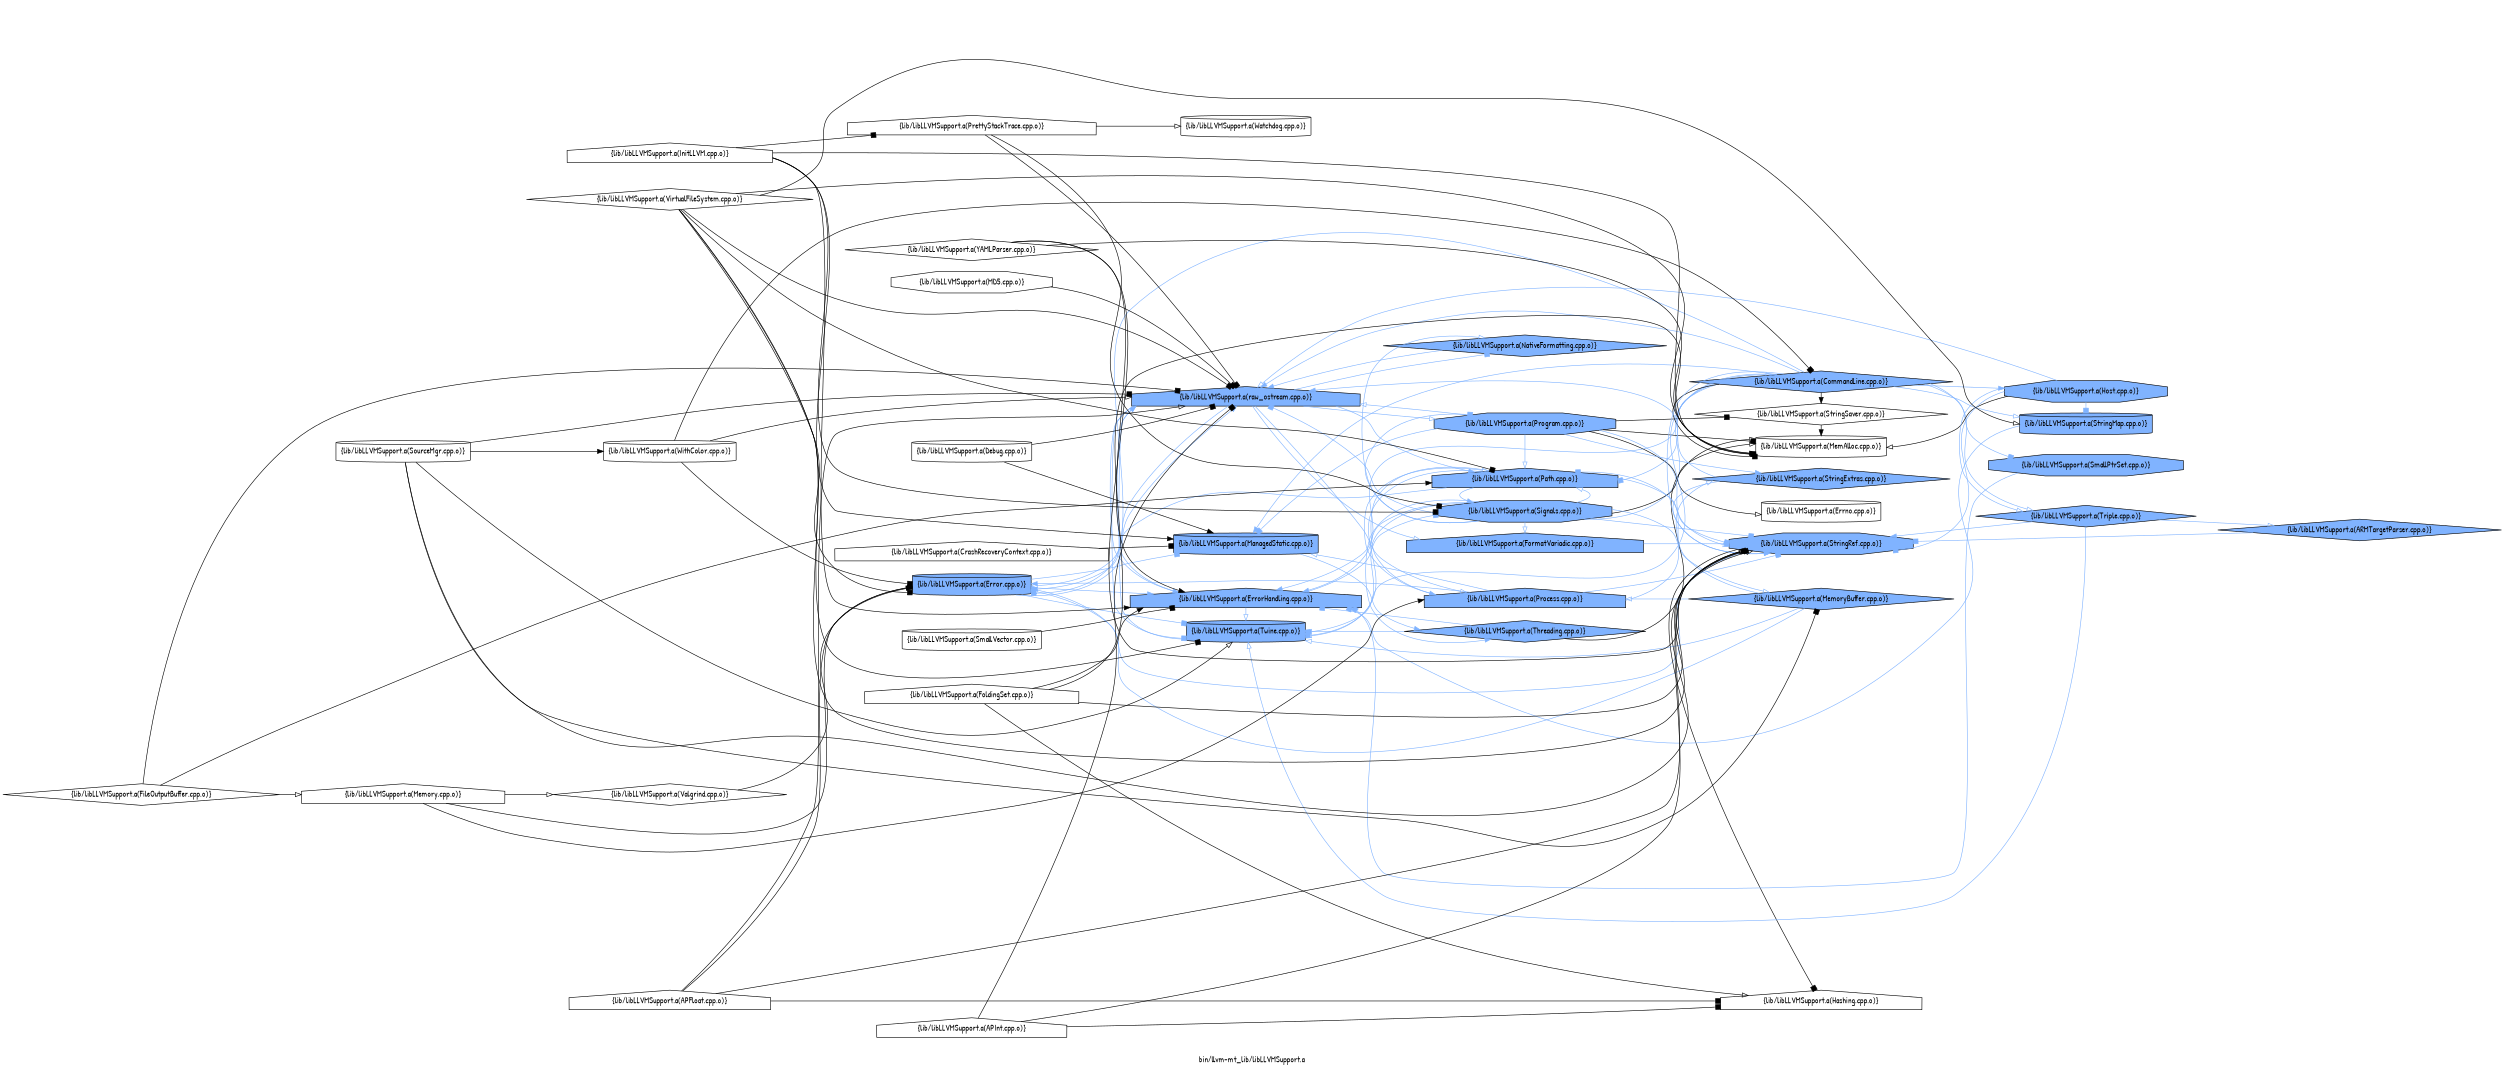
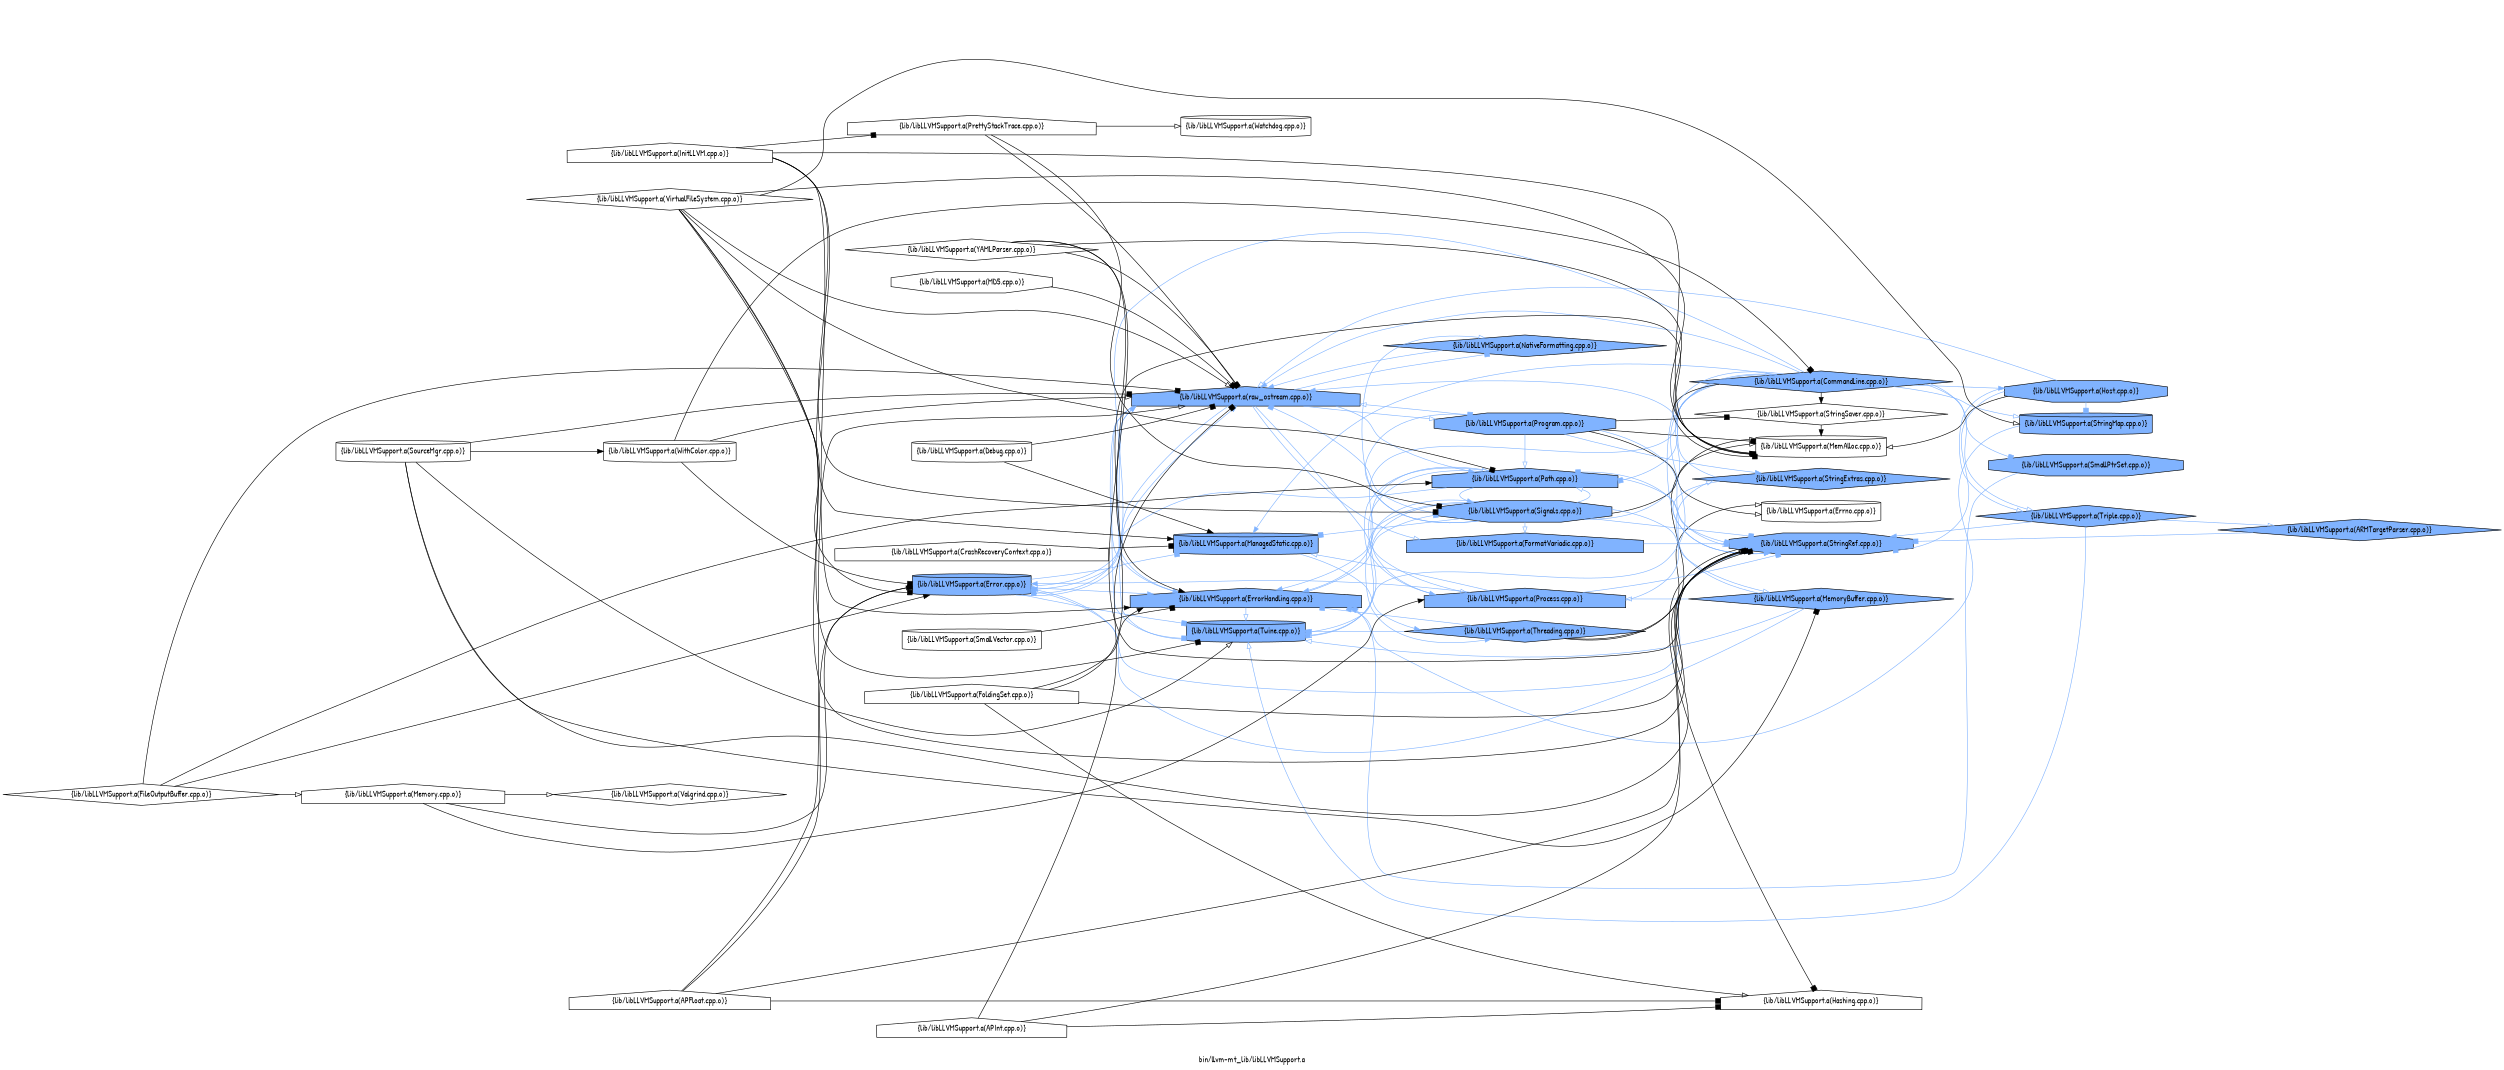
  digraph {
    fontname="Patrick Hand"
    label="bin/llvm-mt_lib/libLLVMSupport.a"
    rankdir=LR
    node [fontname="Patrick Hand" group=1 shape=house]
    edge [arrowhead=box color="0.600000 0.5 1" fontname="Patrick Hand"]
    n1 [fillcolor="0.600000 0.5 1" label="{lib/libLLVMSupport.a(Error.cpp.o)}" shape=cylinder style=filled]
    n2 [fillcolor="0.600000 0.5 1" label="{lib/libLLVMSupport.a(ErrorHandling.cpp.o)}" style=filled]
    n3 [fillcolor="0.600000 0.5 1" label="{lib/libLLVMSupport.a(ManagedStatic.cpp.o)}" shape=cylinder style=filled]
    n4 [fillcolor="0.600000 0.5 1" label="{lib/libLLVMSupport.a(Twine.cpp.o)}" shape=cylinder style=filled]
    n5 [fillcolor="0.600000 0.5 1" label="{lib/libLLVMSupport.a(raw_ostream.cpp.o)}" style=filled]
    n6 [fillcolor="0.600000 0.5 1" label="{lib/libLLVMSupport.a(Signals.cpp.o)}" shape=octagon style=filled]
    n7 [fillcolor="0.600000 0.5 1" label="{lib/libLLVMSupport.a(Threading.cpp.o)}" shape=diamond style=filled]
    n8 [fillcolor="0.600000 0.5 1" label="{lib/libLLVMSupport.a(NativeFormatting.cpp.o)}" shape=diamond style=filled]
    n9 [fillcolor="0.600000 0.5 1" label="{lib/libLLVMSupport.a(FormatVariadic.cpp.o)}" style=filled]
    n10 [fillcolor="0.600000 0.5 1" label="{lib/libLLVMSupport.a(Path.cpp.o)}" style=filled]
    n11 [fillcolor="0.600000 0.5 1" label="{lib/libLLVMSupport.a(Process.cpp.o)}" style=filled]
    n12 [fillcolor="0.600000 0.5 1" label="{lib/libLLVMSupport.a(Program.cpp.o)}" shape=octagon style=filled]
    n13 [fillcolor="0.600000 0.5 1" label="{lib/libLLVMSupport.a(CommandLine.cpp.o)}" shape=diamond style=filled]
    n14 [group=0 label="{lib/libLLVMSupport.a(MemAlloc.cpp.o)}" shape=cylinder]
    n15 [fillcolor="0.600000 0.5 1" label="{lib/libLLVMSupport.a(MemoryBuffer.cpp.o)}" shape=diamond style=filled]
    n16 [fillcolor="0.600000 0.5 1" label="{lib/libLLVMSupport.a(StringRef.cpp.o)}" shape=octagon style=filled]
    n17 [group=0 label="{lib/libLLVMSupport.a(Errno.cpp.o)}" shape=cylinder]
    n18 [group=0 label="{lib/libLLVMSupport.a(Hashing.cpp.o)}"]
    n19 [fillcolor="0.600000 0.5 1" label="{lib/libLLVMSupport.a(StringExtras.cpp.o)}" shape=diamond style=filled]
    n20 [group=0 label="{lib/libLLVMSupport.a(StringSaver.cpp.o)}" shape=diamond]
    n21 [fillcolor="0.600000 0.5 1" label="{lib/libLLVMSupport.a(SmallPtrSet.cpp.o)}" shape=octagon style=filled]
    n22 [fillcolor="0.600000 0.5 1" label="{lib/libLLVMSupport.a(StringMap.cpp.o)}" shape=cylinder style=filled]
    n23 [fillcolor="0.600000 0.5 1" label="{lib/libLLVMSupport.a(Triple.cpp.o)}" shape=diamond style=filled]
    n24 [fillcolor="0.600000 0.5 1" label="{lib/libLLVMSupport.a(Host.cpp.o)}" shape=octagon style=filled]
    n25 [fillcolor="0.600000 0.5 1" label="{lib/libLLVMSupport.a(ARMTargetParser.cpp.o)}" shape=diamond style=filled]
    n26 [group=0 label="{lib/libLLVMSupport.a(FileOutputBuffer.cpp.o)}" shape=diamond]
    n27 [group=0 label="{lib/libLLVMSupport.a(Memory.cpp.o)}"]
    n28 [group=0 label="{lib/libLLVMSupport.a(Valgrind.cpp.o)}" shape=diamond]
    n29 [group=0 label="{lib/libLLVMSupport.a(InitLLVM.cpp.o)}"]
    n30 [group=0 label="{lib/libLLVMSupport.a(PrettyStackTrace.cpp.o)}"]
    n31 [group=0 label="{lib/libLLVMSupport.a(Watchdog.cpp.o)}" shape=cylinder]
    n32 [group=0 label="{lib/libLLVMSupport.a(WithColor.cpp.o)}" shape=cylinder]
    n33 [group=0 label="{lib/libLLVMSupport.a(Debug.cpp.o)}" shape=cylinder]
    n34 [group=0 label="{lib/libLLVMSupport.a(SmallVector.cpp.o)}" shape=cylinder]
    n35 [group=0 label="{lib/libLLVMSupport.a(APFloat.cpp.o)}"]
    n36 [group=0 label="{lib/libLLVMSupport.a(APInt.cpp.o)}"]
    n37 [group=0 label="{lib/libLLVMSupport.a(FoldingSet.cpp.o)}"]
    n38 [group=0 label="{lib/libLLVMSupport.a(VirtualFileSystem.cpp.o)}" shape=diamond]
    n39 [group=0 label="{lib/libLLVMSupport.a(SourceMgr.cpp.o)}" shape=cylinder]
    n40 [group=0 label="{lib/libLLVMSupport.a(YAMLParser.cpp.o)}" shape=diamond]
    n41 [group=0 label="{lib/libLLVMSupport.a(MD5.cpp.o)}" shape=octagon]
    n42 [group=0 label="{lib/libLLVMSupport.a(CrashRecoveryContext.cpp.o)}"]
    subgraph sub_1 {
      rank=same
      n1
    }
    subgraph sub_2 {
      rank=same
      n2
      n3
      n4
      n5
    }
    subgraph sub_3 {
      rank=same
      n6
      n7
      n8
      n9
      n10
      n11
      n12
    }
    subgraph sub_4 {
      rank=same
      n13
      n14
      n15
      n16
      n17
      n18
      n19
      n20
    }
    subgraph sub_5 {
      rank=same
      n21
      n22
      n23
      n24
    }
    subgraph sub_6 {
      rank=same
      n1
    }
    subgraph sub_7 {
      rank=same
      n2
      n3
      n4
      n5
    }
    subgraph sub_8 {
      rank=same
      n6
      n7
      n8
      n9
      n10
      n11
      n12
    }
    subgraph sub_9 {
      rank=same
      n13
      n14
      n15
      n16
      n17
      n18
      n19
      n20
    }
    subgraph sub_10 {
      rank=same
      n21
      n22
      n23
      n24
    }
    n1 -> n2 [arrowhead=normal]
    n1 -> n3
    n1 -> n4
    n1 -> n5 [arrowhead=normal]
    n2 -> n4 [arrowhead=onormal]
    n2 -> n5 [arrowhead=normal]
    n2 -> n6
    n3 -> n7 [arrowhead=normal]
    n4 -> n5 [arrowhead=onormal]
    n5 -> n1 [arrowhead=onormal]
    n5 -> n2 [arrowhead=normal]
    n5 -> n4
    n5 -> n8
    n5 -> n9 [arrowhead=onormal]
    n5 -> n10 [arrowhead=normal]
    n5 -> n11 [arrowhead=onormal]
    n5 -> n12 [arrowhead=onormal]
    n6 -> n2 [arrowhead=normal]
-   n12 -> n3
+   n6 -> n3
    n6 -> n4
    n6 -> n5
    n6 -> n7 [arrowhead=normal]
    n6 -> n8 [arrowhead=onormal]
    n6 -> n9 [arrowhead=onormal]
    n6 -> n10 [arrowhead=onormal]
    n6 -> n12
    n6 -> n13 [arrowhead=onormal]
    n6 -> n14 [arrowhead=onormal color=""]
    n6 -> n15 [arrowhead=onormal]
    n6 -> n16
    n7 -> n2
    n7 -> n4 [arrowhead=normal]
    n7 -> n14 [arrowhead=onormal color=""]
+   n7 -> n17 [arrowhead=onormal color=""]
    n8 -> n5 [arrowhead=normal]
    n9 -> n16
    n10 -> n1 [arrowhead=normal]
    n10 -> n4 [arrowhead=onormal]
    n10 -> n6 [arrowhead=normal]
    n10 -> n11 [arrowhead=normal]
    n10 -> n16
    n11 -> n1 [arrowhead=normal]
    n11 -> n3 [arrowhead=onormal]
    n11 -> n10 [arrowhead=onormal]
    n11 -> n16
    n11 -> n19 [arrowhead=onormal]
    n12 -> n5 [arrowhead=onormal]
    n12 -> n10 [arrowhead=onormal]
    n12 -> n14 [color=""]
    n12 -> n16 [arrowhead=onormal]
    n12 -> n17 [arrowhead=onormal color=""]
    n12 -> n19 [arrowhead=normal]
    n12 -> n20 [color=""]
    n13 -> n1
    n13 -> n2 [arrowhead=normal]
    n13 -> n3 [arrowhead=normal]
    n13 -> n4
    n13 -> n5 [arrowhead=normal]
    n13 -> n10
    n13 -> n14 [color=""]
    n13 -> n16 [arrowhead=normal]
    n13 -> n20 [arrowhead=normal color=""]
    n13 -> n21
    n13 -> n22 [arrowhead=onormal]
    n13 -> n23 [arrowhead=onormal]
    n13 -> n24 [arrowhead=normal]
    n15 -> n1
    n15 -> n4 [arrowhead=onormal]
    n15 -> n10
    n15 -> n11 [arrowhead=onormal]
    n16 -> n1 [arrowhead=onormal]
    n16 -> n18 [color=""]
    n19 -> n5 [arrowhead=normal]
    n19 -> n16 [arrowhead=normal]
    n20 -> n14 [arrowhead=normal color=""]
    n21 -> n2
    n22 -> n2
    n23 -> n4 [arrowhead=onormal]
    n23 -> n16 [arrowhead=normal]
    n23 -> n25 [arrowhead=onormal]
    n24 -> n5 [arrowhead=onormal]
    n24 -> n14 [arrowhead=onormal color=""]
    n24 -> n16
    n24 -> n22
    n24 -> n23 [arrowhead=onormal]
    n25 -> n16
-   n28 -> n1 [arrowhead=normal color=""]
+   n26 -> n1 [arrowhead=normal color=""]
    n26 -> n5 [color=""]
    n26 -> n10 [arrowhead=normal color=""]
    n26 -> n27 [arrowhead=onormal color=""]
    n27 -> n1 [arrowhead=normal color=""]
    n27 -> n11 [arrowhead=normal color=""]
    n27 -> n28 [arrowhead=onormal color=""]
    n29 -> n2 [arrowhead=normal color=""]
    n29 -> n3 [arrowhead=normal color=""]
    n29 -> n6 [color=""]
    n29 -> n14 [color=""]
    n29 -> n30 [color=""]
    n30 -> n5 [color=""]
    n30 -> n6 [color=""]
    n30 -> n31 [arrowhead=onormal color=""]
    n32 -> n1 [color=""]
    n32 -> n5 [arrowhead=onormal color=""]
    n32 -> n13 [color=""]
    n33 -> n3 [arrowhead=normal color=""]
    n33 -> n5 [color=""]
    n34 -> n2 [color=""]
    n35 -> n1 [color=""]
    n35 -> n5 [arrowhead=onormal color=""]
    n35 -> n16 [arrowhead=onormal color=""]
    n35 -> n18 [color=""]
    n36 -> n5 [color=""]
    n36 -> n16 [arrowhead=onormal color=""]
    n36 -> n18 [color=""]
    n37 -> n2 [arrowhead=normal color=""]
    n37 -> n14 [arrowhead=normal color=""]
    n37 -> n16 [color=""]
    n37 -> n18 [arrowhead=onormal color=""]
    n38 -> n1 [color=""]
    n38 -> n4 [color=""]
-   n38 -> n5 [color=""]
+   n38 -> n5 [arrowhead=onormal color=""]
    n38 -> n10 [color=""]
    n38 -> n14 [color=""]
    n38 -> n16 [arrowhead=normal color=""]
    n38 -> n22 [arrowhead=onormal color=""]
    n39 -> n4 [arrowhead=onormal color=""]
    n39 -> n5 [color=""]
    n39 -> n15 [color=""]
    n39 -> n16 [color=""]
    n39 -> n32 [arrowhead=normal color=""]
    n40 -> n2 [arrowhead=normal color=""]
+   n40 -> n5 [color=""]
    n40 -> n14 [arrowhead=normal color=""]
-   n40 -> n16 [arrowhead=onormal color=""]
+   n40 -> n16 [color=""]
    n41 -> n5 [color=""]
    n42 -> n3 [color=""]
  }
